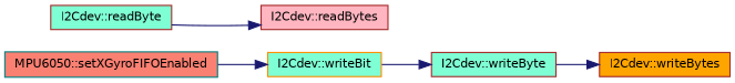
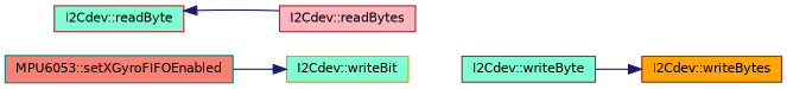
  digraph {
    rankdir=LR
    node [color=brown fillcolor=aquamarine fontname=Helvetica fontsize=10 shape=record style=filled]
    edge [color=midnightblue fontname=Helvetica fontsize=10 labelfontname=Helvetica labelfontsize=10 style=solid]
-   n1 [color=teal fillcolor=salmon fontcolor=black height=0.2 label="MPU6050::setXGyroFIFOEnabled" width=0.4]
+   n1 [color=teal fillcolor=salmon fontcolor=black height=0.2 label="MPU6053::setXGyroFIFOEnabled" width=0.4]
    n2 [color=darkorange height=0.2 label="I2Cdev::writeBit" width=0.4]
    n3 [height=0.2 label="I2Cdev::writeByte" width=0.4]
    n4 [height=0.2 label="I2Cdev::readByte" width=0.4]
    n5 [fillcolor=lightpink height=0.2 label="I2Cdev::readBytes" width=0.4]
    n6 [fillcolor=orange height=0.2 label="I2Cdev::writeBytes" width=0.4]
    n1 -> n2
-   n2 -> n3
    n3 -> n6
-   n4 -> n5
+   n5 -> n4
  }
